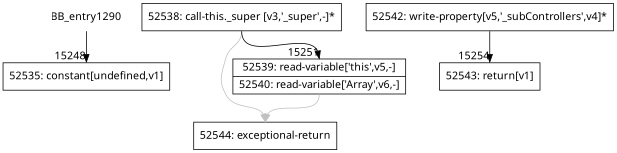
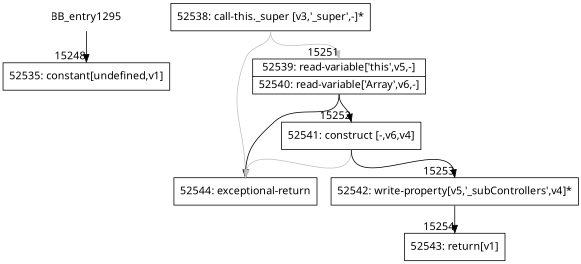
  digraph {
    fontname="Noto Sans"
    rankdir=TD
    node [fontname="Noto Sans" shape=record]
    edge [fontname="Noto Sans" headport=n tailport=s]
-   BB_entry1290 [shape=none]
+   BB_entry1290 [shape=none label=BB_entry1295]
    n2 [label="{52535: constant[undefined,v1]}"]
    n3 [label="{52538: call-this._super [v3,'_super',-]*}"]
    n4 [label="{52544: exceptional-return}"]
    n5 [label="{52539: read-variable['this',v5,-]|52540: read-variable['Array',v6,-]}"]
+   n6 [label="{52541: construct [-,v6,v4]}"]
    n7 [label="{52542: write-property[v5,'_subControllers',v4]*}"]
    n8 [label="{52543: return[v1]}"]
    BB_entry1290 -> n2 [headlabel="    15248"]
    n3 -> n4 [color=gray]
-   n3 -> n5 [headlabel="      15251"]
-   n5 -> n4 [color=gray]
+   n3 -> n5 [headlabel="      15251" color=gray]
+   n5 -> n4 [color=black]
+   n5 -> n6 [headlabel="      15252"]
+   n6 -> n4 [color=gray]
+   n6 -> n7 [headlabel="      15253"]
    n7 -> n8 [headlabel="      15254"]
  }
